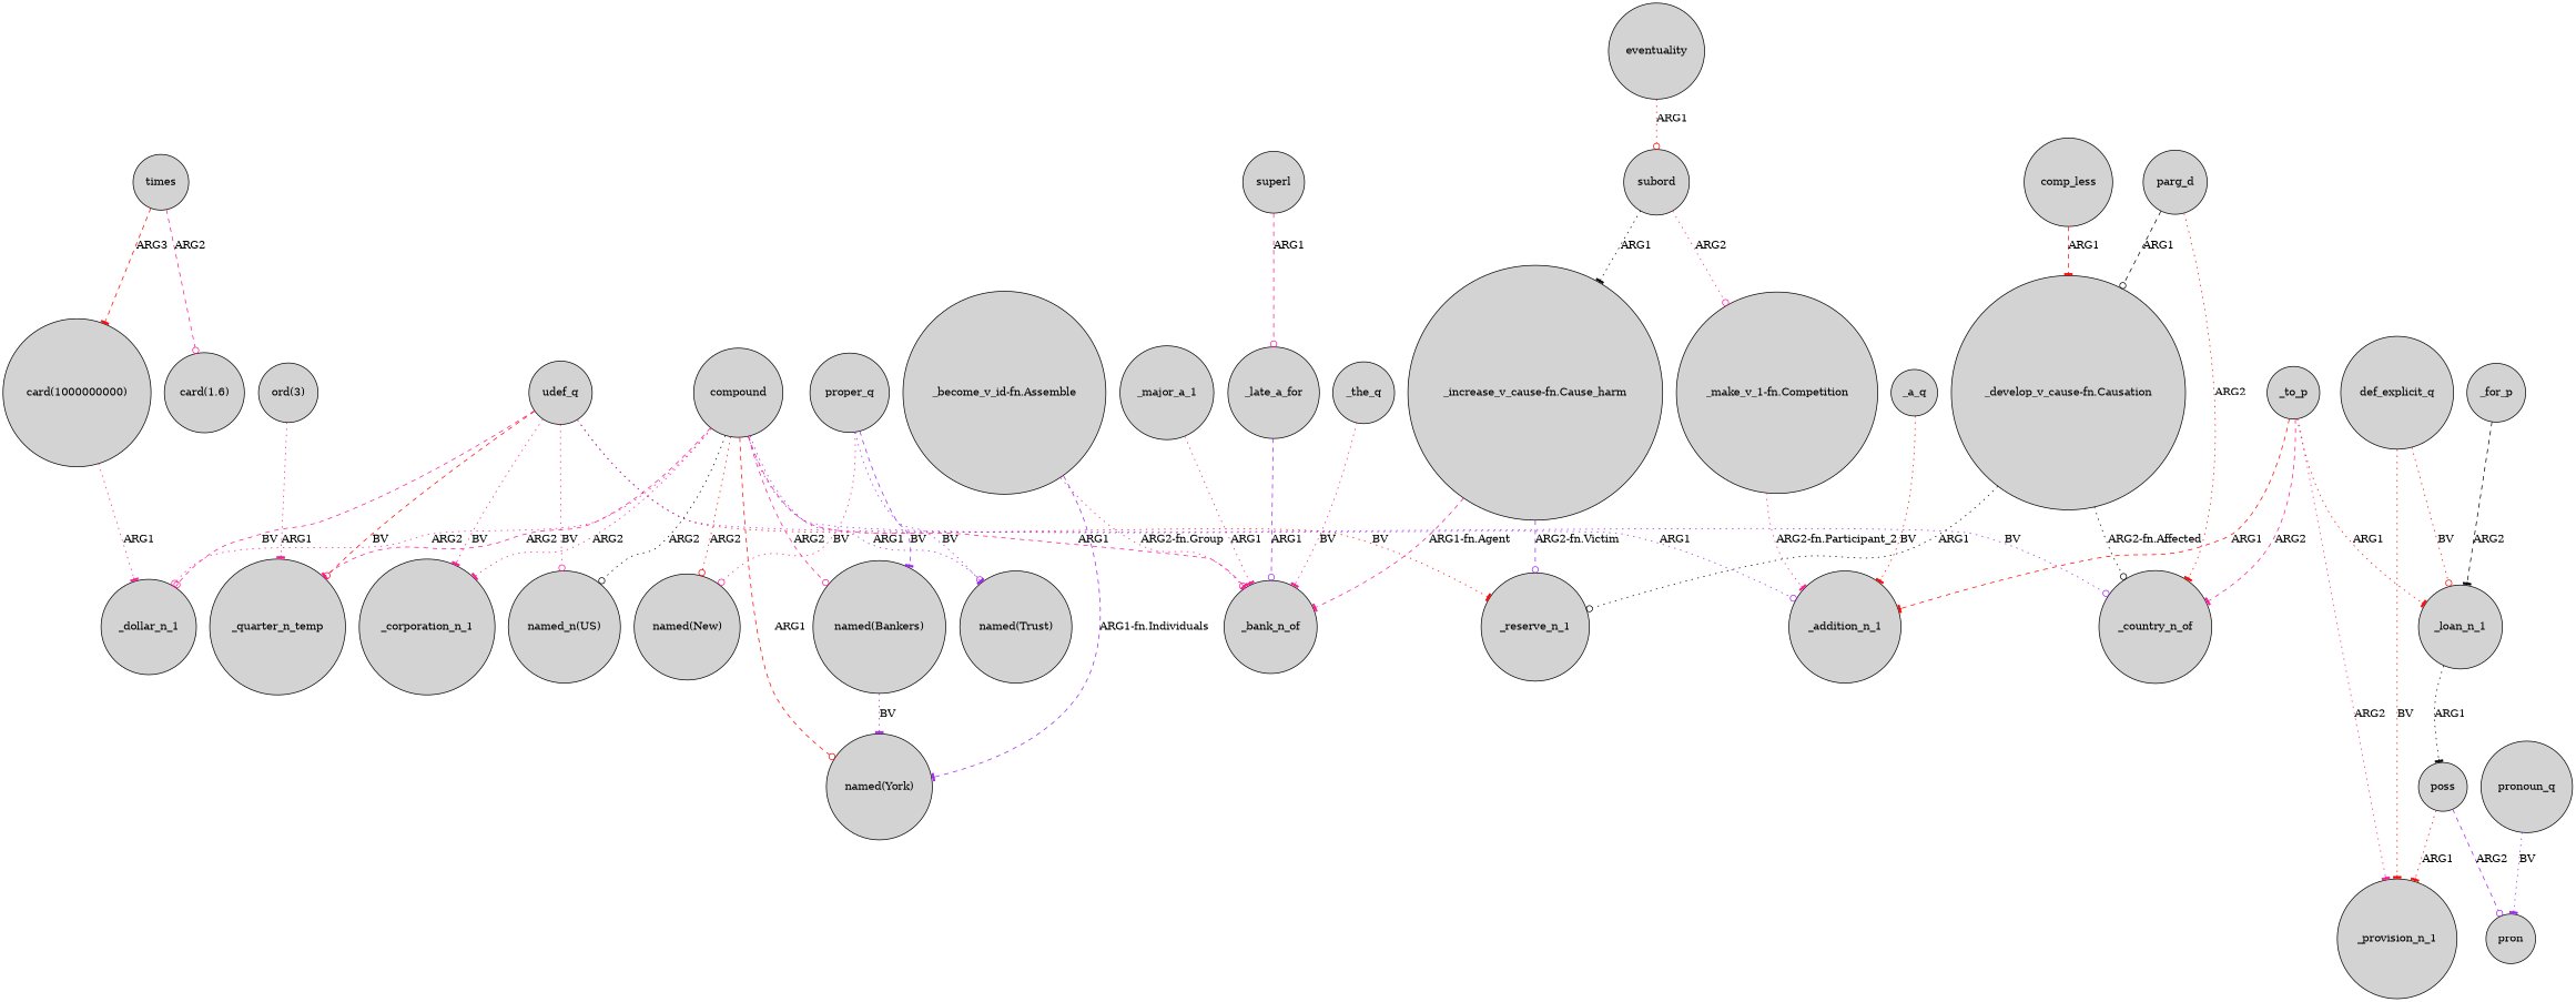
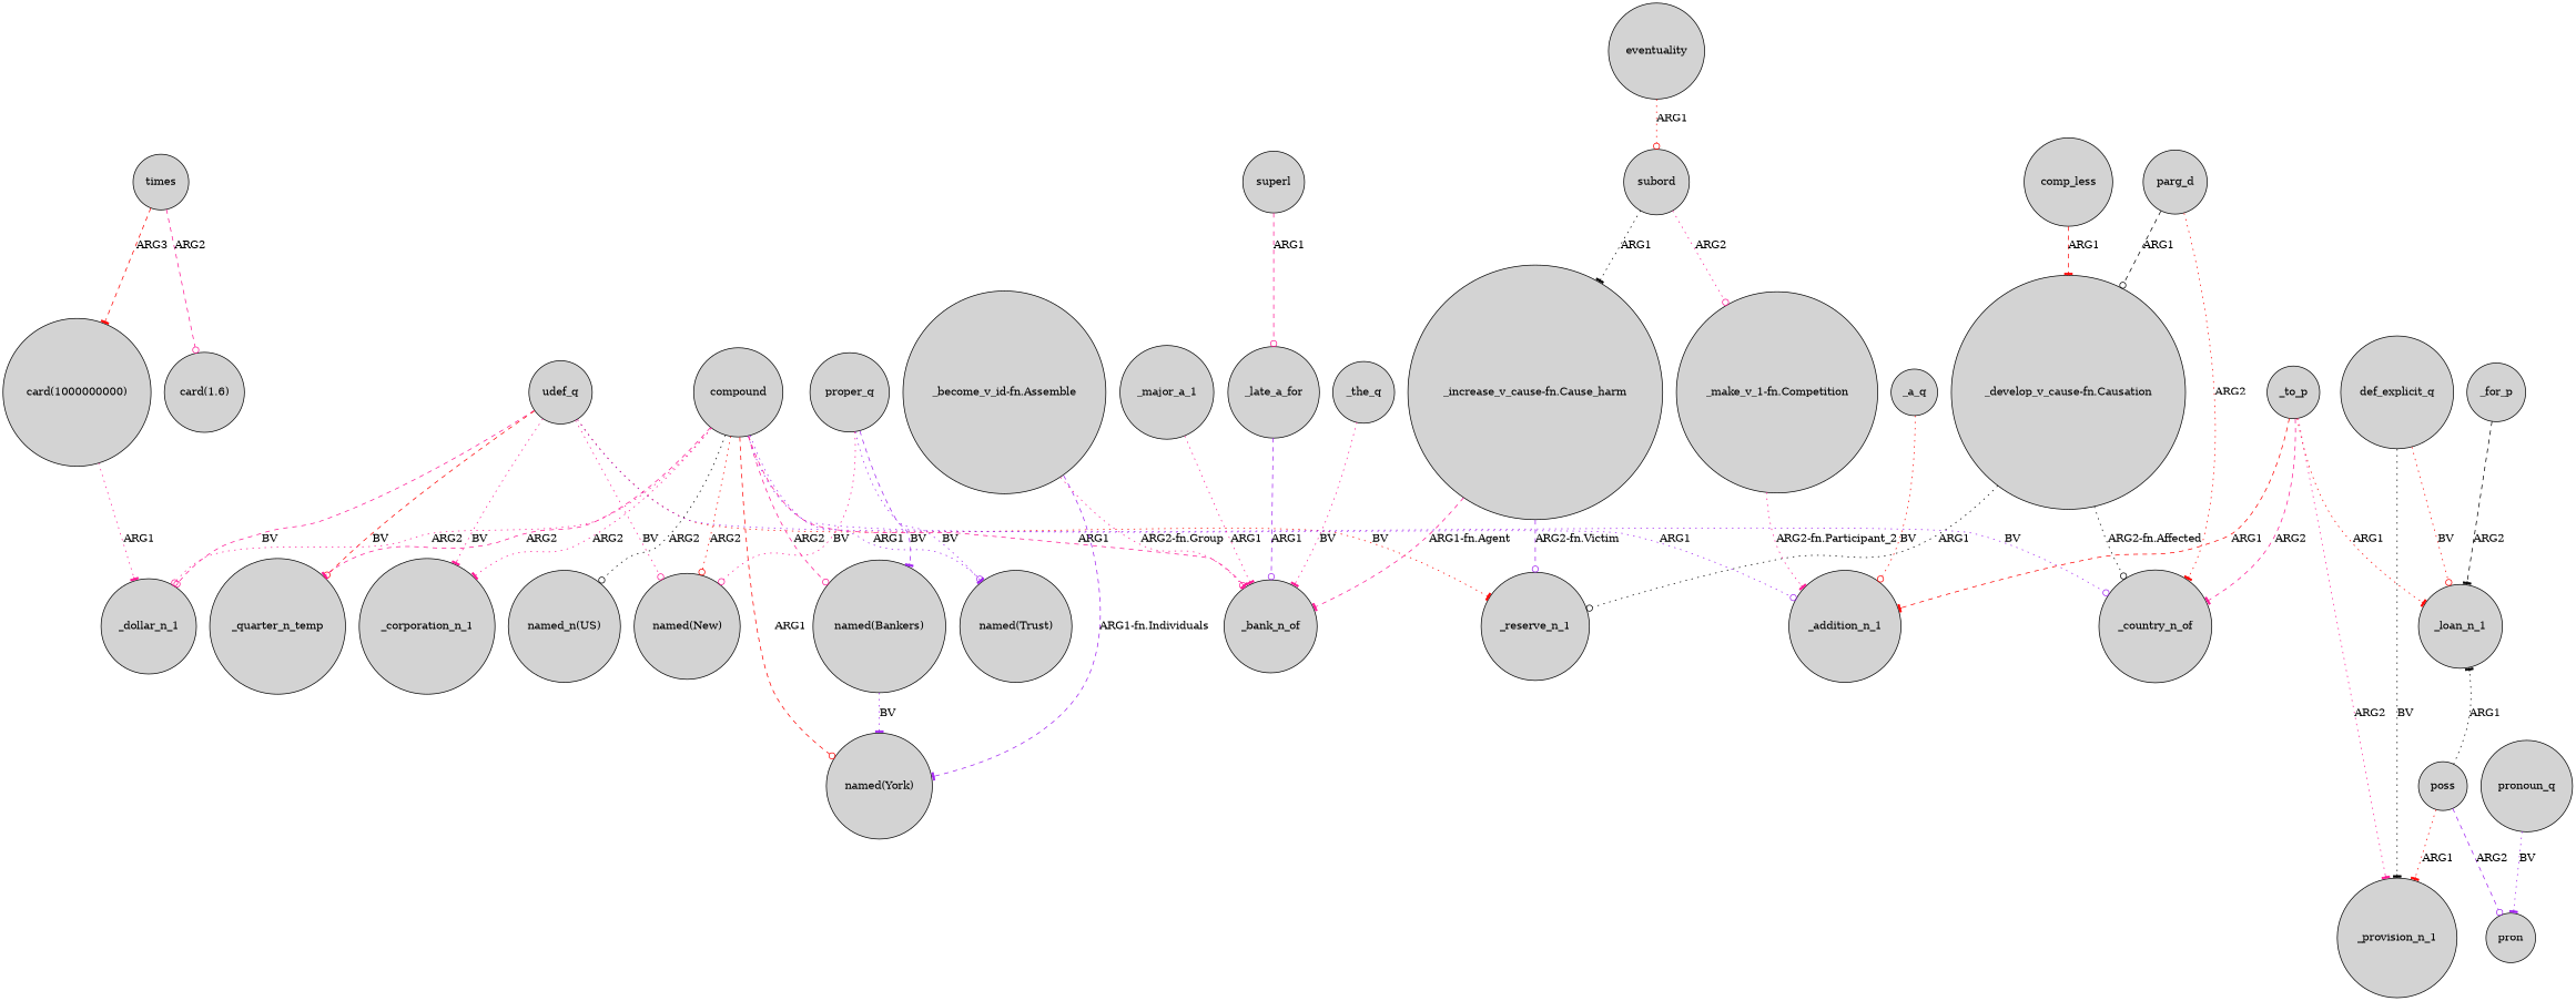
  digraph {
    node [shape=circle style=filled]
    edge [arrowhead=tee color=deeppink style=dotted]
    "card(1000000000)"
    _dollar_n_1
    udef_q
    _reserve_n_1
    _quarter_n_temp
    _country_n_of
    _corporation_n_1
    "named_n(US)"
    proper_q
    "named(Trust)"
    "named(Bankers)"
    "named(New)"
    "named(York)"
    _the_q
    _bank_n_of
    def_explicit_q
    _loan_n_1
    _provision_n_1
-   "ord(3)"
    _a_q
    _addition_n_1
    _to_p
    times
    "card(1.6)"
    compound
    "_increase_v_cause-fn.Cause_harm"
    superl
    _late_a_for
    poss
    pron
    _major_a_1
    eventuality
    subord
    "_make_v_1-fn.Competition"
    "_become_v_id-fn.Assemble"
    parg_d
    "_develop_v_cause-fn.Causation"
    _for_p
    pronoun_q
    comp_less
    "card(1000000000)" -> _dollar_n_1 [label=ARG1]
    udef_q -> _dollar_n_1 [arrowhead=odot label=BV style=dashed]
    udef_q -> _reserve_n_1 [color=red label=BV]
    udef_q -> _quarter_n_temp [arrowhead=odot color=red label=BV style=dashed]
    udef_q -> _country_n_of [arrowhead=odot color=purple label=BV]
    udef_q -> _corporation_n_1 [label=BV]
-   udef_q -> "named_n(US)" [arrowhead=odot label=BV]
+   udef_q -> "named(New)" [arrowhead=odot label=BV]
    proper_q -> "named(Trust)" [color=purple label=BV]
    proper_q -> "named(Bankers)" [color=purple label=BV style=dashed]
    proper_q -> "named(New)" [arrowhead=odot label=BV]
    "named(Bankers)" -> "named(York)" [color=purple label=BV]
    _the_q -> _bank_n_of [label=BV]
    def_explicit_q -> _loan_n_1 [arrowhead=odot color=red label=BV]
-   def_explicit_q -> _provision_n_1 [color=red label=BV]
-   "ord(3)" -> _quarter_n_temp [label=ARG1]
-   _a_q -> _addition_n_1 [color=red label=BV]
+   def_explicit_q -> _provision_n_1 [color=black label=BV]
+   _a_q -> _addition_n_1 [arrowhead=odot color=red label=BV]
    _to_p -> _country_n_of [label=ARG2 style=dashed]
    _to_p -> _loan_n_1 [color=red label=ARG1]
    _to_p -> _provision_n_1 [label=ARG2]
    _to_p -> _addition_n_1 [color=red label=ARG1 style=dashed]
    times -> "card(1000000000)" [color=red label=ARG3 style=dashed]
    times -> "card(1.6)" [arrowhead=odot label=ARG2 style=dashed]
    compound -> _dollar_n_1 [arrowhead=odot label=ARG2]
    compound -> _quarter_n_temp [label=ARG2 style=dashed]
    compound -> _corporation_n_1 [label=ARG2]
    compound -> "named_n(US)" [arrowhead=odot color=black label=ARG2]
    compound -> "named(Trust)" [arrowhead=odot color=purple label=ARG1]
    compound -> "named(Bankers)" [arrowhead=odot label=ARG2 style=dashed]
    compound -> "named(New)" [arrowhead=odot color=red label=ARG2]
    compound -> "named(York)" [arrowhead=odot color=red label=ARG1 style=dashed]
    compound -> _bank_n_of [label=ARG1 style=dashed]
    compound -> _addition_n_1 [arrowhead=odot color=purple label=ARG1]
    "_increase_v_cause-fn.Cause_harm" -> _reserve_n_1 [arrowhead=odot color=purple label="ARG2-fn.Victim" style=dashed]
    "_increase_v_cause-fn.Cause_harm" -> _bank_n_of [label="ARG1-fn.Agent" style=dashed]
    superl -> _late_a_for [arrowhead=odot label=ARG1 style=dashed]
    _late_a_for -> _bank_n_of [arrowhead=odot color=purple label=ARG1 style=dashed]
-   _loan_n_1 -> poss [color=black label=ARG1]
+   poss -> _loan_n_1 [color=black label=ARG1]
    poss -> _provision_n_1 [color=red label=ARG1]
    poss -> pron [arrowhead=odot color=purple label=ARG2 style=dashed]
    _major_a_1 -> _bank_n_of [label=ARG1]
    eventuality -> subord [arrowhead=odot color=red label=ARG1]
    subord -> "_increase_v_cause-fn.Cause_harm" [color=black label=ARG1]
    subord -> "_make_v_1-fn.Competition" [arrowhead=odot label=ARG2]
    "_make_v_1-fn.Competition" -> _addition_n_1 [label="ARG2-fn.Participant_2"]
    "_become_v_id-fn.Assemble" -> "named(York)" [color=purple label="ARG1-fn.Individuals" style=dashed]
    "_become_v_id-fn.Assemble" -> _bank_n_of [arrowhead=odot label="ARG2-fn.Group"]
    parg_d -> _country_n_of [color=red label=ARG2]
    parg_d -> "_develop_v_cause-fn.Causation" [arrowhead=odot color=black label=ARG1 style=dashed]
    "_develop_v_cause-fn.Causation" -> _reserve_n_1 [arrowhead=odot color=black label=ARG1]
    "_develop_v_cause-fn.Causation" -> _country_n_of [arrowhead=odot color=black label="ARG2-fn.Affected"]
    _for_p -> _loan_n_1 [color=black label=ARG2 style=dashed]
    pronoun_q -> pron [color=purple label=BV]
    comp_less -> "_develop_v_cause-fn.Causation" [color=red label=ARG1 style=dashed]
  }
